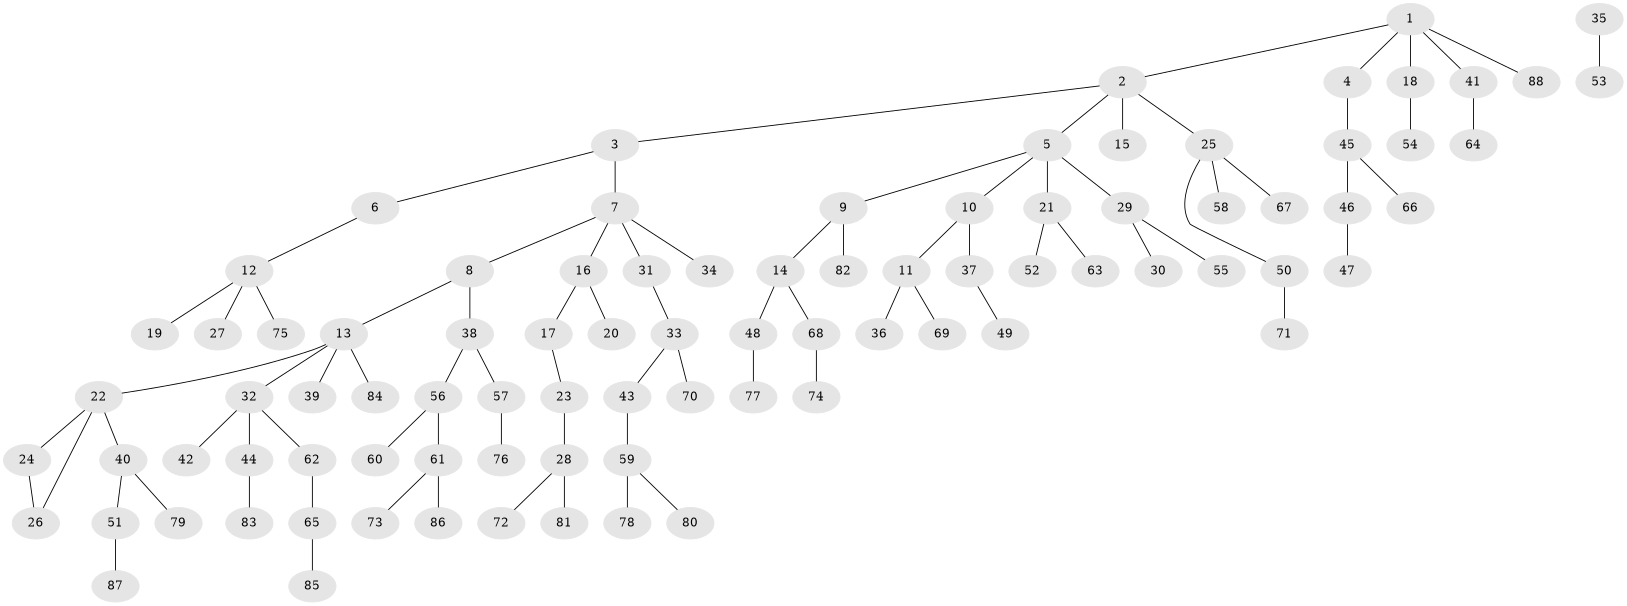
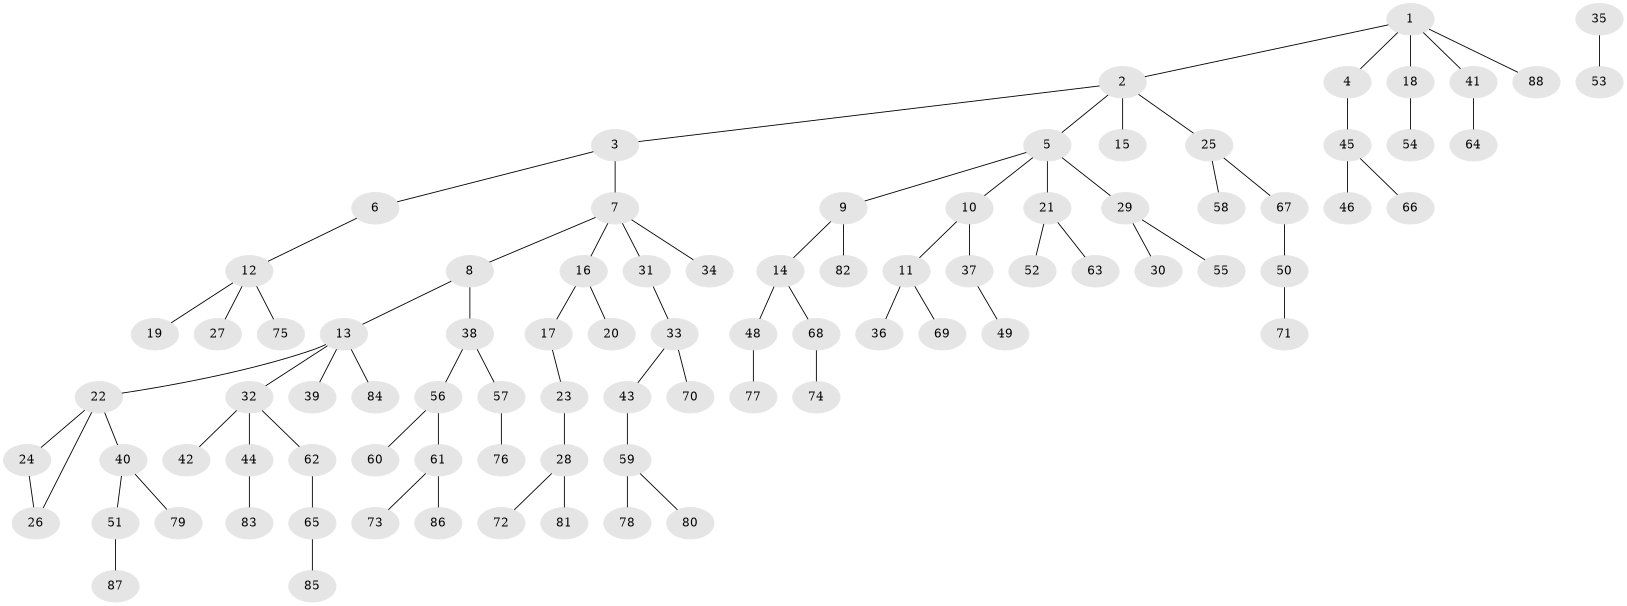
  graph {
    node [color=gray90 style=filled]
    1
    2
    4
    18
    41
    88
    3
    5
    15
    25
    45
    54
    64
    6
    7
    9
    10
    21
    29
    50
    58
    67
    12
    8
    16
    31
    34
    46
    66
    14
    82
    11
    37
    52
    63
    30
    55
    19
    27
    75
    13
    38
    17
    20
    33
    22
    32
    39
    84
    56
    57
    48
    68
    36
    69
    49
    24
    26
    40
    42
    44
    62
    77
    74
    23
    28
    51
    79
    72
    81
    35
    53
    71
    43
    70
    83
    65
    59
    60
    61
    76
    87
    78
    80
-   47
    73
    86
    85
    1 -- 2
    1 -- 4
    1 -- 18
    1 -- 41
    1 -- 88
    2 -- 3
    2 -- 5
    2 -- 15
    2 -- 25
    4 -- 45
    18 -- 54
    41 -- 64
    3 -- 6
    3 -- 7
    5 -- 9
    5 -- 10
    5 -- 21
    5 -- 29
-   25 -- 50
+   67 -- 50
    25 -- 58
    25 -- 67
    45 -- 46
    45 -- 66
    6 -- 12
    7 -- 8
    7 -- 16
    7 -- 31
    7 -- 34
    9 -- 14
    9 -- 82
    10 -- 11
    10 -- 37
    21 -- 52
    21 -- 63
    29 -- 30
    29 -- 55
    50 -- 71
    12 -- 19
    12 -- 27
    12 -- 75
    8 -- 13
    8 -- 38
    16 -- 17
    16 -- 20
    31 -- 33
-   46 -- 47
    14 -- 48
    14 -- 68
    11 -- 36
    11 -- 69
    37 -- 49
    13 -- 22
    13 -- 32
    13 -- 39
    13 -- 84
    38 -- 56
    38 -- 57
    17 -- 23
    33 -- 43
    33 -- 70
    22 -- 24
    22 -- 26
    22 -- 40
    32 -- 42
    32 -- 44
    32 -- 62
    56 -- 60
    56 -- 61
    57 -- 76
    48 -- 77
    68 -- 74
    24 -- 26
    40 -- 51
    40 -- 79
    44 -- 83
    62 -- 65
    23 -- 28
    28 -- 72
    28 -- 81
    51 -- 87
    35 -- 53
    43 -- 59
    65 -- 85
    59 -- 78
    59 -- 80
    61 -- 73
    61 -- 86
  }
